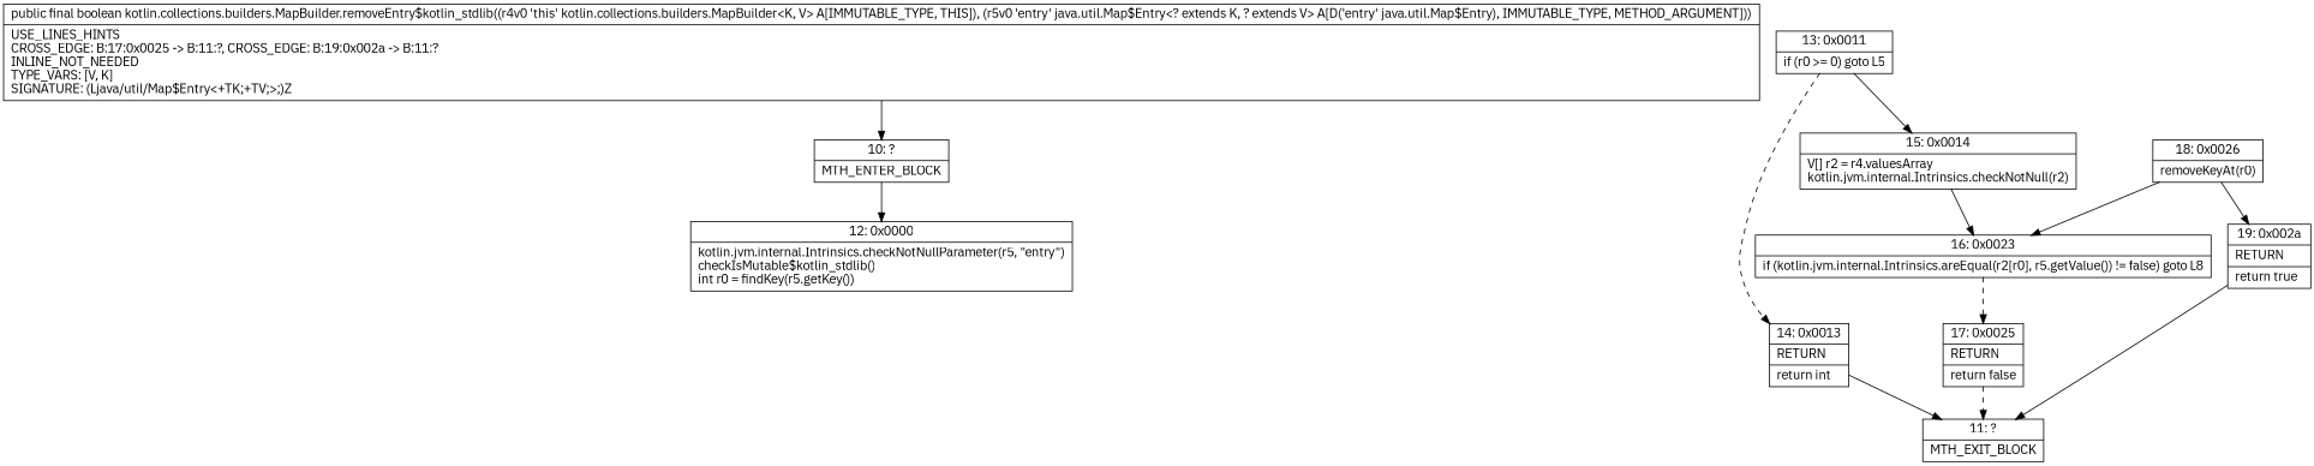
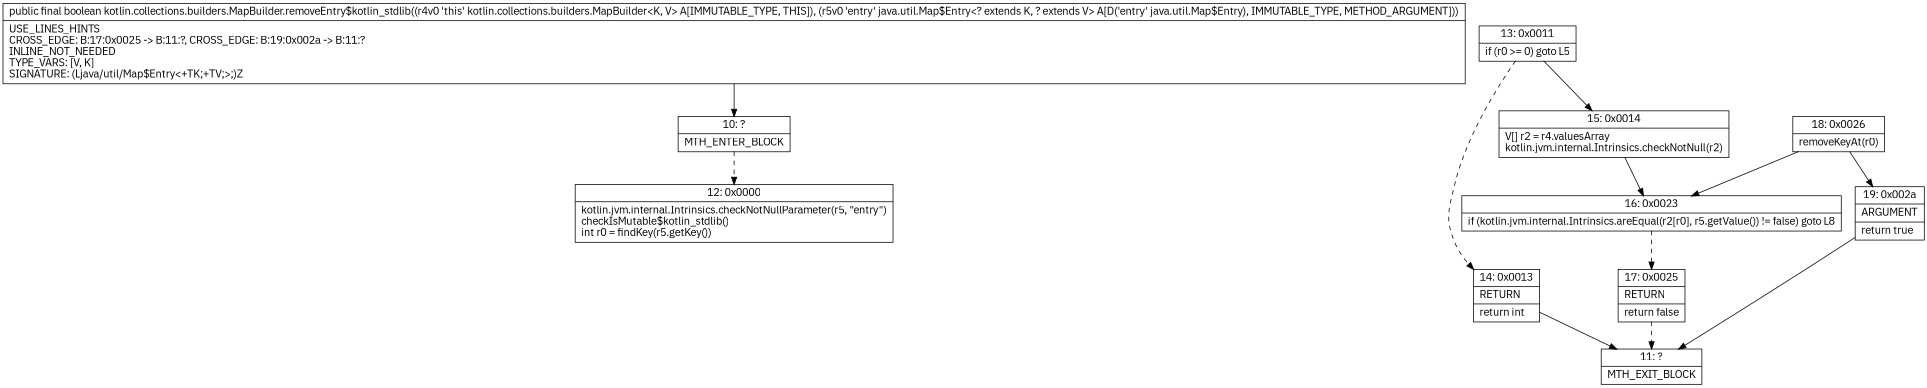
  digraph {
    fontname="IBM Plex Sans"
    node [fontname="IBM Plex Sans" shape=record]
    edge [fontname="IBM Plex Sans"]
    n1 [label="{10\:\ ?|MTH_ENTER_BLOCK\l}"]
    n2 [label="{12\:\ 0x0000|kotlin.jvm.internal.Intrinsics.checkNotNullParameter(r5, \"entry\")\lcheckIsMutable$kotlin_stdlib()\lint r0 = findKey(r5.getKey())\l}"]
    n3 [label="{13\:\ 0x0011|if (r0 \>= 0) goto L5\l}"]
    n4 [label="{14\:\ 0x0013|RETURN\l|return int\l}"]
    n5 [label="{15\:\ 0x0014|V[] r2 = r4.valuesArray\lkotlin.jvm.internal.Intrinsics.checkNotNull(r2)\l}"]
    n6 [label="{11\:\ ?|MTH_EXIT_BLOCK\l}"]
    n7 [label="{16\:\ 0x0023|if (kotlin.jvm.internal.Intrinsics.areEqual(r2[r0], r5.getValue()) != false) goto L8\l}"]
    n8 [label="{17\:\ 0x0025|RETURN\l|return false\l}"]
    n9 [label="{18\:\ 0x0026|removeKeyAt(r0)\l}"]
-   n10 [label="{19\:\ 0x002a|RETURN\l|return true\l}"]
+   n10 [label="{19\:\ 0x002a|ARGUMENT\l|return true\l}"]
    n11 [label="{public final boolean kotlin.collections.builders.MapBuilder.removeEntry$kotlin_stdlib((r4v0 'this' kotlin.collections.builders.MapBuilder\<K, V\> A[IMMUTABLE_TYPE, THIS]), (r5v0 'entry' java.util.Map$Entry\<? extends K, ? extends V\> A[D('entry' java.util.Map$Entry), IMMUTABLE_TYPE, METHOD_ARGUMENT]))  | USE_LINES_HINTS\lCROSS_EDGE: B:17:0x0025 \-\> B:11:?, CROSS_EDGE: B:19:0x002a \-\> B:11:?\lINLINE_NOT_NEEDED\lTYPE_VARS: [V, K]\lSIGNATURE: (Ljava\/util\/Map$Entry\<+TK;+TV;\>;)Z\l}"]
-   n1 -> n2
+   n1 -> n2 [style=dashed]
    n3 -> n4 [style=dashed]
    n3 -> n5
    n4 -> n6
    n5 -> n7
    n7 -> n8 [style=dashed]
    n8 -> n6 [style=dashed]
    n9 -> n7
    n9 -> n10
    n10 -> n6
    n11 -> n1
  }
